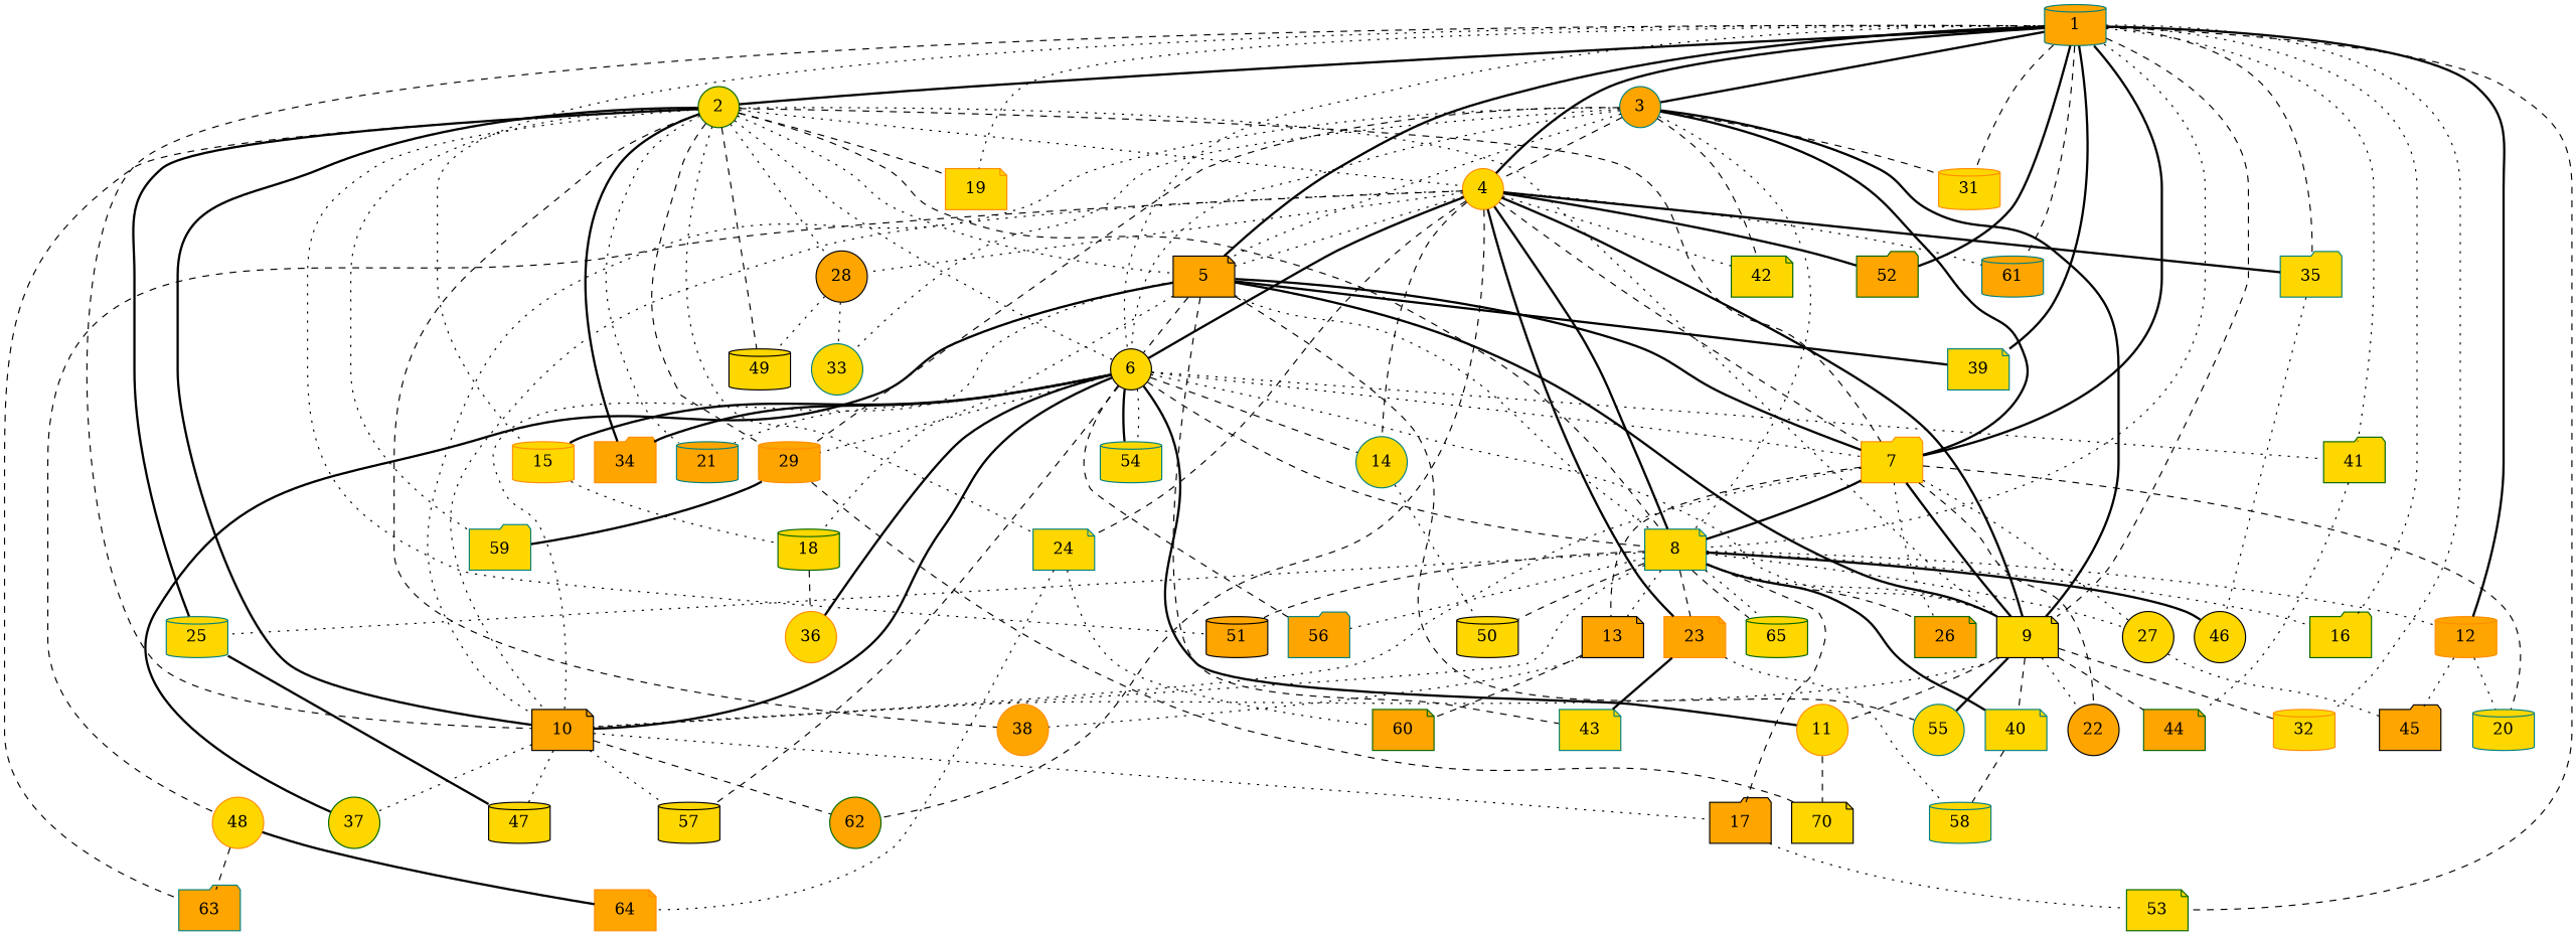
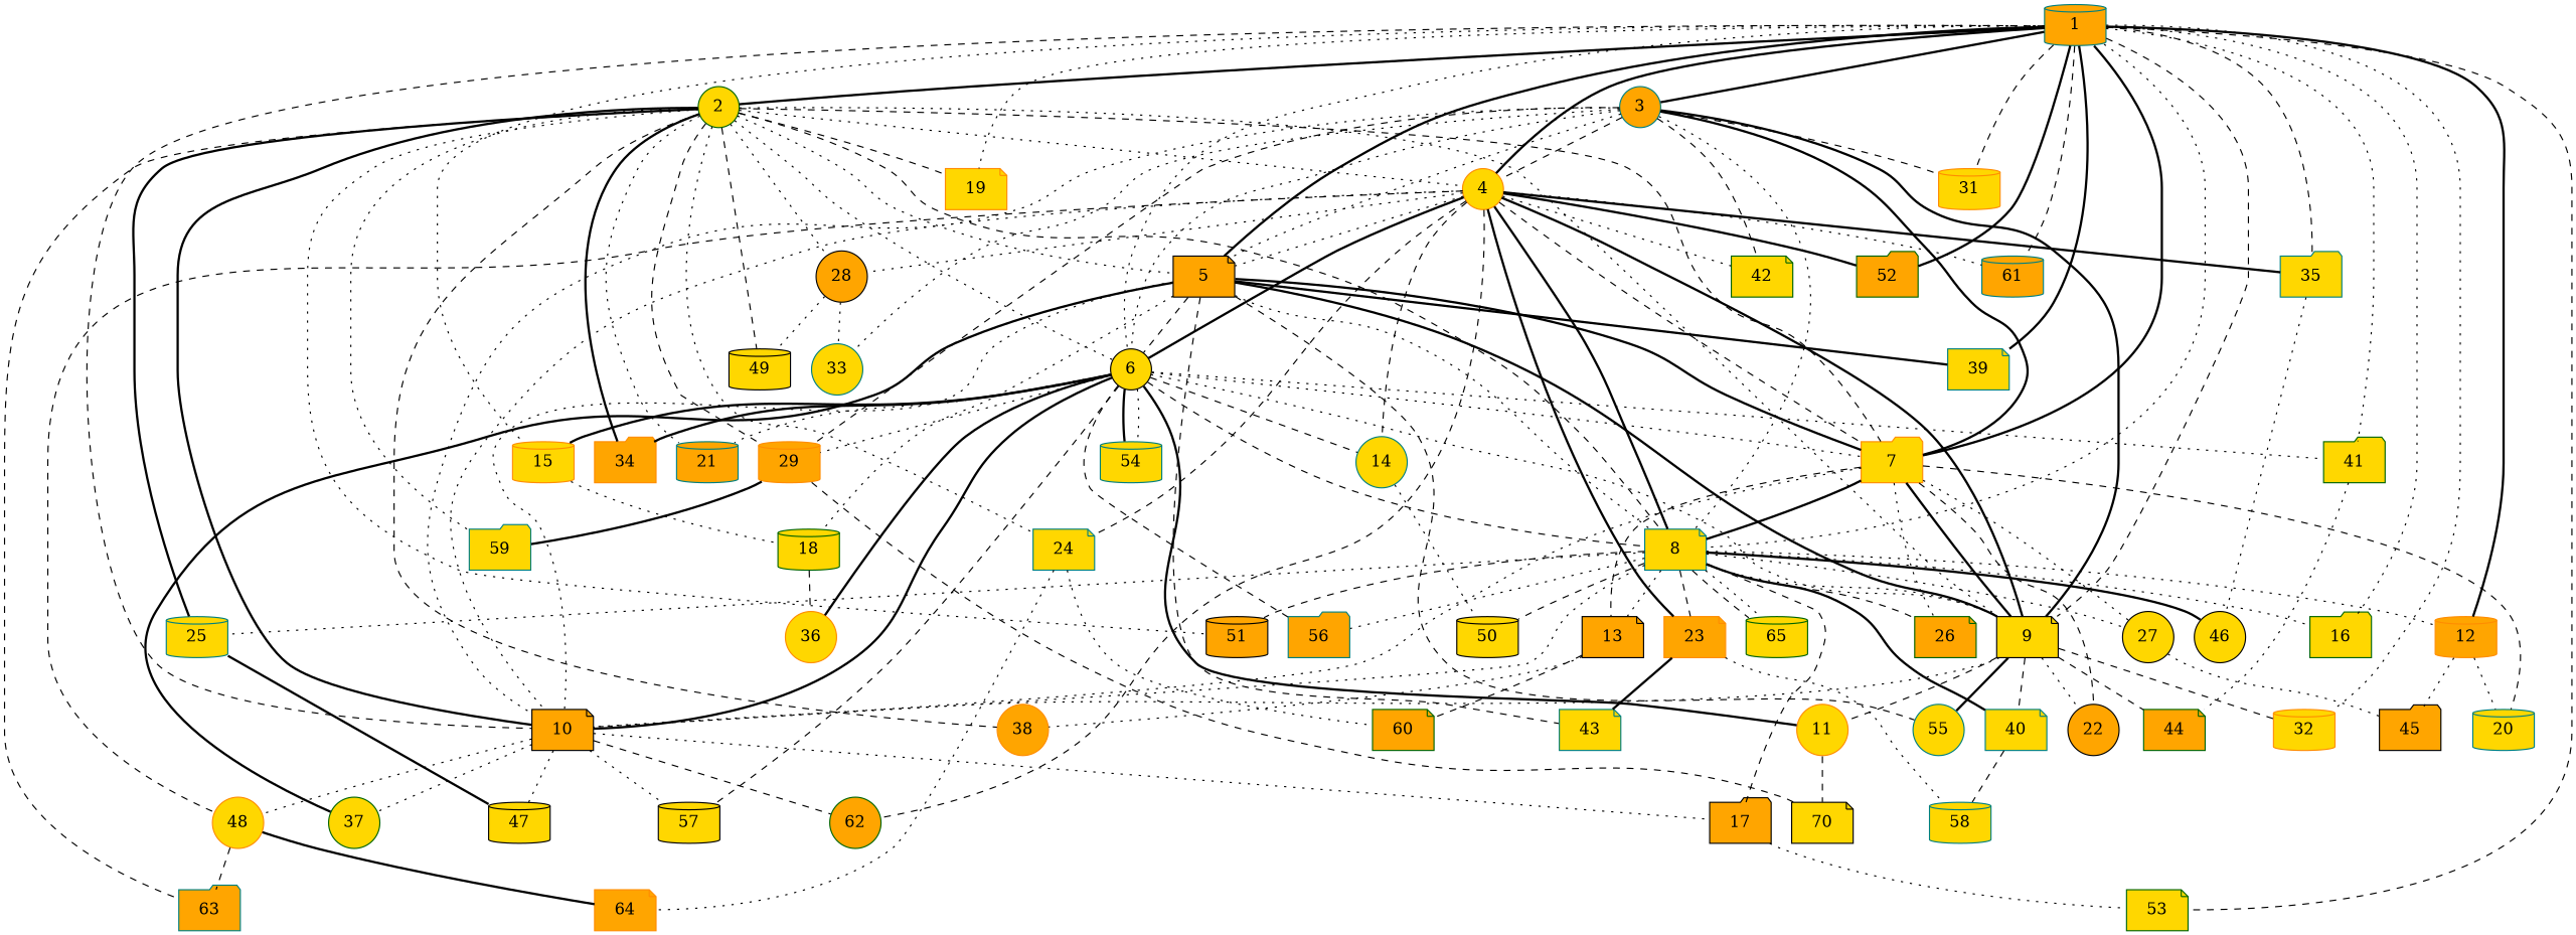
  graph {
    node [color=teal fillcolor=gold shape=cylinder style=filled]
    edge [style=dotted]
    1 [fillcolor=orange]
    2 [color=darkgreen shape=circle]
    3 [fillcolor=orange shape=circle]
    4 [color=darkorange shape=circle]
    5 [color=black fillcolor=orange shape=note]
    6 [color=black shape=circle]
    7 [color=darkorange shape=folder]
    8 [shape=note]
    9 [color=black shape=note]
    10 [color=black fillcolor=orange shape=note]
    12 [color=darkorange fillcolor=orange]
    15 [color=darkorange]
    16 [color=darkgreen shape=folder]
    19 [color=darkorange shape=note]
    31 [color=darkorange]
    32 [color=darkorange]
    35 [shape=folder]
    39 [shape=note]
    41 [color=darkgreen shape=folder]
    52 [color=darkgreen fillcolor=orange shape=folder]
    53 [color=darkgreen shape=note]
    61 [fillcolor=orange]
    21 [fillcolor=orange]
    24 [shape=note]
    25
    28 [color=black fillcolor=orange shape=circle]
    34 [color=darkorange fillcolor=orange shape=folder]
    38 [color=darkorange fillcolor=orange shape=circle]
    49 [color=black]
    51 [color=black fillcolor=orange]
    59 [shape=folder]
    63 [fillcolor=orange shape=folder]
    29 [color=darkorange fillcolor=orange]
    33 [shape=circle]
    42 [color=darkgreen shape=note]
    14 [shape=circle]
    23 [color=darkorange fillcolor=orange shape=note]
    48 [color=darkorange shape=circle]
    62 [color=darkgreen fillcolor=orange shape=circle]
    18 [color=darkgreen]
    37 [color=darkgreen shape=circle]
    43 [shape=note]
    55 [shape=circle]
    11 [color=darkorange shape=circle]
    36 [color=darkorange shape=circle]
    54
    56 [fillcolor=orange shape=folder]
    57 [color=black]
    13 [color=black fillcolor=orange shape=note]
    20
    22 [color=black fillcolor=orange shape=circle]
    26 [color=darkgreen fillcolor=orange shape=note]
    27 [color=black shape=circle]
    17 [color=black fillcolor=orange shape=folder]
    40 [shape=note]
    46 [color=black shape=circle]
    50 [color=black]
    65 [color=darkgreen]
    44 [color=darkgreen fillcolor=orange shape=note]
    47 [color=black]
    45 [color=black fillcolor=orange shape=folder]
    60 [color=darkgreen fillcolor=orange shape=note]
    64 [color=darkorange fillcolor=orange shape=note]
    n64 [color=black label=70 shape=note]
    58
    1 -- 2 [style=bold]
    1 -- 3 [style=bold]
    1 -- 4 [style=bold]
    1 -- 5 [style=bold]
    1 -- 6
    1 -- 7 [style=bold]
    1 -- 8
    1 -- 9 [style=dashed]
    1 -- 10 [style=dashed]
    1 -- 12 [style=bold]
    1 -- 15
    1 -- 16
    1 -- 19
    1 -- 31 [style=dashed]
    1 -- 32
    1 -- 35 [style=dashed]
    1 -- 39 [style=bold]
    1 -- 41
    1 -- 52 [style=bold]
    1 -- 53 [style=dashed]
    1 -- 61 [style=dashed]
    2 -- 4
    2 -- 5
    2 -- 6
    2 -- 7 [style=dashed]
    2 -- 8 [style=dashed]
    2 -- 9
    2 -- 10 [style=bold]
    2 -- 19 [style=dashed]
    2 -- 21
    2 -- 24
    2 -- 25 [style=bold]
    2 -- 28
    2 -- 34 [style=bold]
    2 -- 38 [style=dashed]
    2 -- 49 [style=dashed]
    2 -- 51
    2 -- 59
    2 -- 63 [style=dashed]
    2 -- 29 [style=dashed]
    3 -- 4 [style=dashed]
    3 -- 5
    3 -- 6
    3 -- 7 [style=bold]
    3 -- 8
    3 -- 9 [style=bold]
    3 -- 10
    3 -- 31 [style=dashed]
    3 -- 29 [style=dashed]
    3 -- 33
    3 -- 42 [style=dashed]
    4 -- 5
    4 -- 6 [style=bold]
    4 -- 7 [style=dashed]
    4 -- 8 [style=bold]
    4 -- 9 [style=bold]
    4 -- 10
    4 -- 35 [style=bold]
    4 -- 52 [style=bold]
    4 -- 61
    4 -- 24 [style=dashed]
    4 -- 28
    4 -- 42
    4 -- 14 [style=dashed]
    4 -- 23 [style=bold]
    4 -- 48 [style=dashed]
    4 -- 62 [style=dashed]
    5 -- 6 [style=dashed]
    5 -- 7 [style=bold]
    5 -- 8
    5 -- 9 [style=bold]
    5 -- 10
    5 -- 39 [style=bold]
    5 -- 18
    5 -- 37 [style=bold]
    5 -- 43 [style=dashed]
    5 -- 55 [style=dashed]
    6 -- 7
    6 -- 8 [style=dashed]
    6 -- 9
    6 -- 10 [style=bold]
    6 -- 15 [style=bold]
    6 -- 41
    6 -- 21
    6 -- 34 [style=bold]
    6 -- 29
    6 -- 14 [style=dashed]
    6 -- 11 [style=bold]
    6 -- 36 [style=bold]
    6 -- 54 [style=bold]
    6 -- 54
    6 -- 56 [style=dashed]
    6 -- 57 [style=dashed]
    7 -- 8 [style=bold]
    7 -- 9 [style=bold]
    7 -- 10
    7 -- 13 [style=dashed]
    7 -- 20 [style=dashed]
    7 -- 22 [style=dashed]
    7 -- 26
    7 -- 27
    8 -- 9
    8 -- 10
    8 -- 12
    8 -- 16
    8 -- 25
    8 -- 51 [style=dashed]
    8 -- 23 [style=dashed]
    8 -- 56
    8 -- 13
    8 -- 26 [style=dashed]
    8 -- 27
    8 -- 17 [style=dashed]
    8 -- 40 [style=bold]
    8 -- 46 [style=bold]
    8 -- 50 [style=dashed]
    8 -- 65 [style=dashed]
    8 -- 65
    9 -- 10
    9 -- 32 [style=dashed]
    9 -- 55 [style=bold]
    9 -- 11 [style=dashed]
    9 -- 22
    9 -- 40 [style=dashed]
    9 -- 44 [style=dashed]
+   10 -- 48
    10 -- 62 [style=dashed]
    10 -- 37
    10 -- 57
    10 -- 17
    10 -- 47
    12 -- 20
    12 -- 45
    15 -- 18
    35 -- 46
    41 -- 44
    24 -- 60
    24 -- 64
    25 -- 47 [style=bold]
    28 -- 49
    28 -- 33
    29 -- 59 [style=bold]
    29 -- n64 [style=dashed]
    14 -- 50
    23 -- 43 [style=bold]
    23 -- 58
    48 -- 63 [style=dashed]
    48 -- 64 [style=bold]
    18 -- 36 [style=dashed]
    11 -- n64 [style=dashed]
    13 -- 38
    13 -- 60 [style=dashed]
    27 -- 45
    17 -- 53
    40 -- 58 [style=dashed]
  }
